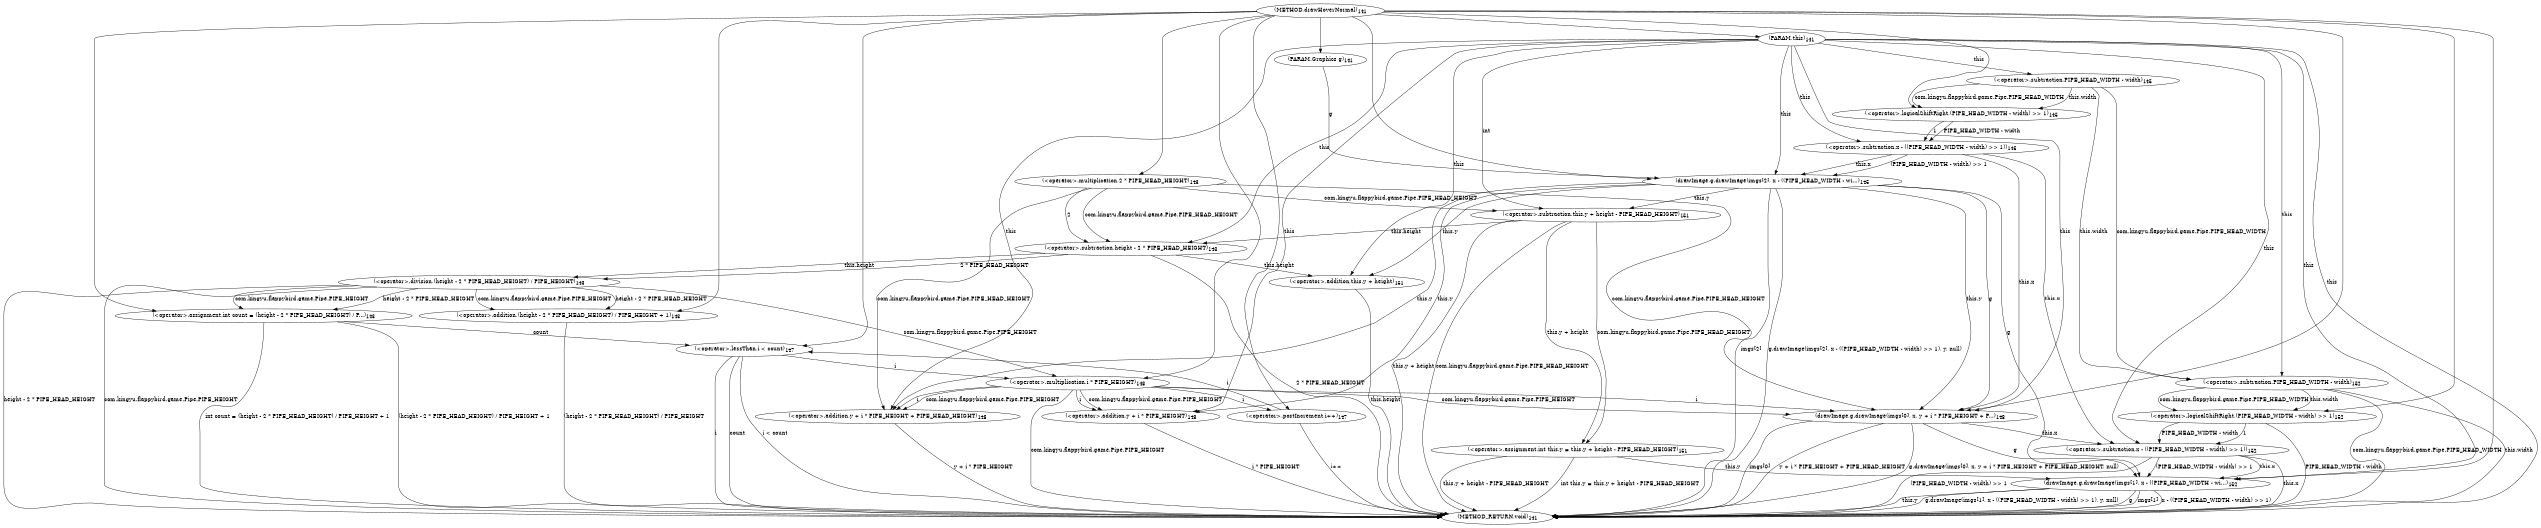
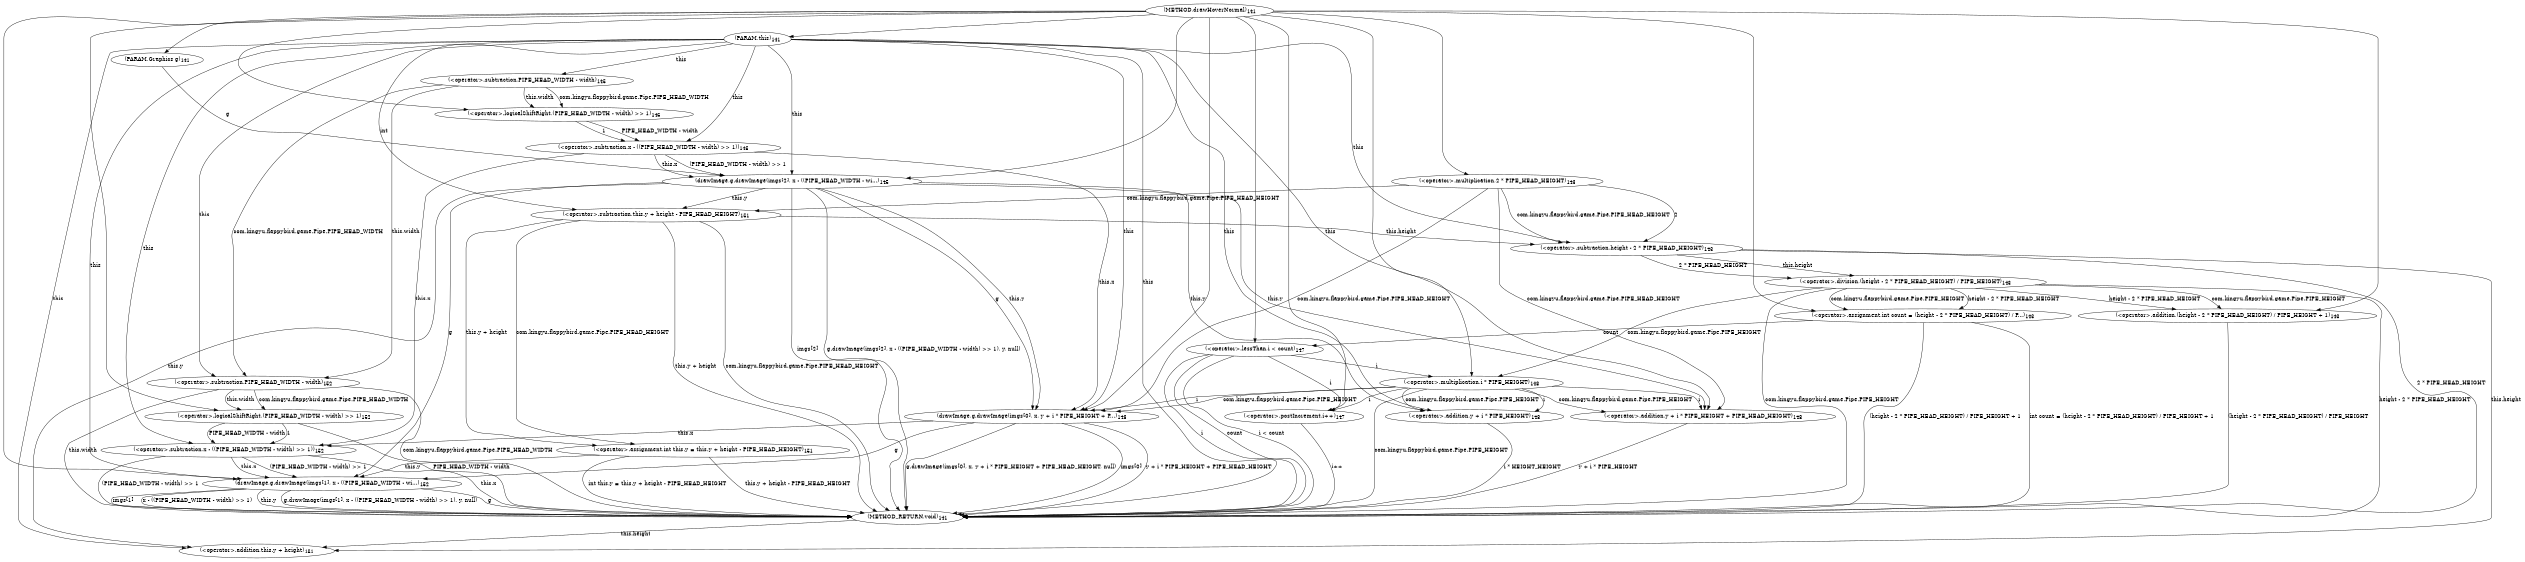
  digraph {
    n1 [label=<(METHOD,drawHoverNormal)<SUB>141</SUB>>]
    n2 [label=<(PARAM,this)<SUB>141</SUB>>]
    n3 [label=<(PARAM,Graphics g)<SUB>141</SUB>>]
    n4 [label=<(&lt;operator&gt;.assignment,int count = (height - 2 * PIPE_HEAD_HEIGHT) / P...)<SUB>143</SUB>>]
    n5 [label=<(drawImage,g.drawImage(imgs[2], x - ((PIPE_HEAD_WIDTH - wi...)<SUB>145</SUB>>]
    n6 [label=<(drawImage,g.drawImage(imgs[1], x - ((PIPE_HEAD_WIDTH - wi...)<SUB>152</SUB>>]
    n7 [label=<(&lt;operator&gt;.lessThan,i &lt; count)<SUB>147</SUB>>]
    n8 [label=<(&lt;operator&gt;.postIncrement,i++)<SUB>147</SUB>>]
    n9 [label=<(&lt;operator&gt;.addition,(height - 2 * PIPE_HEAD_HEIGHT) / PIPE_HEIGHT + 1)<SUB>143</SUB>>]
    n10 [label=<(drawImage,g.drawImage(imgs[0], x, y + i * PIPE_HEIGHT + P...)<SUB>148</SUB>>]
    n11 [label=<(&lt;operator&gt;.logicalShiftRight,(PIPE_HEAD_WIDTH - width) &gt;&gt; 1)<SUB>145</SUB>>]
    n12 [label=<(&lt;operator&gt;.logicalShiftRight,(PIPE_HEAD_WIDTH - width) &gt;&gt; 1)<SUB>152</SUB>>]
    n13 [label=<(&lt;operator&gt;.multiplication,2 * PIPE_HEAD_HEIGHT)<SUB>143</SUB>>]
    n14 [label=<(&lt;operator&gt;.multiplication,i * PIPE_HEIGHT)<SUB>148</SUB>>]
    n15 [label=<(METHOD_RETURN,void)<SUB>141</SUB>>]
    n16 [label=<(&lt;operator&gt;.subtraction,x - ((PIPE_HEAD_WIDTH - width) &gt;&gt; 1))<SUB>145</SUB>>]
    n17 [label=<(&lt;operator&gt;.subtraction,this.y + height - PIPE_HEAD_HEIGHT)<SUB>151</SUB>>]
    n18 [label=<(&lt;operator&gt;.subtraction,x - ((PIPE_HEAD_WIDTH - width) &gt;&gt; 1))<SUB>152</SUB>>]
    n19 [label=<(&lt;operator&gt;.addition,this.y + height)<SUB>151</SUB>>]
    n20 [label=<(&lt;operator&gt;.subtraction,height - 2 * PIPE_HEAD_HEIGHT)<SUB>143</SUB>>]
    n21 [label=<(&lt;operator&gt;.subtraction,PIPE_HEAD_WIDTH - width)<SUB>145</SUB>>]
    n22 [label=<(&lt;operator&gt;.addition,y + i * PIPE_HEIGHT + PIPE_HEAD_HEIGHT)<SUB>148</SUB>>]
    n23 [label=<(&lt;operator&gt;.subtraction,PIPE_HEAD_WIDTH - width)<SUB>152</SUB>>]
    n24 [label=<(&lt;operator&gt;.addition,y + i * PIPE_HEIGHT)<SUB>148</SUB>>]
    n25 [label=<(&lt;operator&gt;.assignment,int this.y = this.y + height - PIPE_HEAD_HEIGHT)<SUB>151</SUB>>]
    n26 [label=<(&lt;operator&gt;.division,(height - 2 * PIPE_HEAD_HEIGHT) / PIPE_HEIGHT)<SUB>143</SUB>>]
    n1 -> n2
    n1 -> n3
    n1 -> n4
    n1 -> n5
    n1 -> n6
    n1 -> n7
    n1 -> n8
    n1 -> n9
    n1 -> n10
    n1 -> n11
    n1 -> n12
    n1 -> n13
    n1 -> n14
    n2 -> n5 [label=this]
    n2 -> n6 [label=this]
    n2 -> n10 [label=this]
    n2 -> n15 [label=this]
    n2 -> n16 [label=this]
    n2 -> n17 [label=int]
    n2 -> n18 [label=this]
    n2 -> n19 [label=this]
    n2 -> n20 [label=this]
    n2 -> n21 [label=this]
    n2 -> n22 [label=this]
    n2 -> n23 [label=this]
    n2 -> n24 [label=this]
    n3 -> n5 [label=g]
    n4 -> n7 [label=count]
    n4 -> n15 [label="(height - 2 * PIPE_HEAD_HEIGHT) / PIPE_HEIGHT + 1"]
    n4 -> n15 [label="int count = (height - 2 * PIPE_HEAD_HEIGHT) / PIPE_HEIGHT + 1"]
    n5 -> n6 [label=g]
    n5 -> n10 [label=g]
    n5 -> n10 [label="this.y"]
    n5 -> n15 [label="imgs[2]"]
    n5 -> n15 [label="g.drawImage(imgs[2], x - ((PIPE_HEAD_WIDTH - width) &gt;&gt; 1), y, null)"]
    n5 -> n17 [label="this.y"]
    n5 -> n19 [label="this.y"]
    n5 -> n22 [label="this.y"]
    n5 -> n24 [label="this.y"]
    n6 -> n15 [label=g]
    n6 -> n15 [label="imgs[1]"]
    n6 -> n15 [label="x - ((PIPE_HEAD_WIDTH - width) &gt;&gt; 1)"]
    n6 -> n15 [label="this.y"]
    n6 -> n15 [label="g.drawImage(imgs[1], x - ((PIPE_HEAD_WIDTH - width) &gt;&gt; 1), y, null)"]
    n7 -> n14 [label=i]
    n7 -> n15 [label=i]
    n7 -> n15 [label=count]
    n7 -> n15 [label="i &lt; count"]
-   n8 -> n7 [label=i]
+   n7 -> n8 [label=i]
    n8 -> n15 [label="i++"]
    n9 -> n15 [label="(height - 2 * PIPE_HEAD_HEIGHT) / PIPE_HEIGHT"]
    n10 -> n6 [label=g]
    n10 -> n15 [label="imgs[0]"]
    n10 -> n15 [label="y + i * PIPE_HEIGHT + PIPE_HEAD_HEIGHT"]
    n10 -> n15 [label="g.drawImage(imgs[0], x, y + i * PIPE_HEIGHT + PIPE_HEAD_HEIGHT, null)"]
    n10 -> n18 [label="this.x"]
    n11 -> n16 [label="PIPE_HEAD_WIDTH - width"]
    n11 -> n16 [label=1]
    n12 -> n15 [label="PIPE_HEAD_WIDTH - width"]
    n12 -> n18 [label="PIPE_HEAD_WIDTH - width"]
    n12 -> n18 [label=1]
    n13 -> n10 [label="com.kingyu.flappybird.game.Pipe.PIPE_HEAD_HEIGHT"]
    n13 -> n17 [label="com.kingyu.flappybird.game.Pipe.PIPE_HEAD_HEIGHT"]
    n13 -> n20 [label=2]
    n13 -> n20 [label="com.kingyu.flappybird.game.Pipe.PIPE_HEAD_HEIGHT"]
    n13 -> n22 [label="com.kingyu.flappybird.game.Pipe.PIPE_HEAD_HEIGHT"]
    n14 -> n8 [label=i]
    n14 -> n10 [label=i]
    n14 -> n10 [label="com.kingyu.flappybird.game.Pipe.PIPE_HEIGHT"]
    n14 -> n15 [label="com.kingyu.flappybird.game.Pipe.PIPE_HEIGHT"]
    n14 -> n22 [label=i]
    n14 -> n22 [label="com.kingyu.flappybird.game.Pipe.PIPE_HEIGHT"]
    n14 -> n24 [label=i]
    n14 -> n24 [label="com.kingyu.flappybird.game.Pipe.PIPE_HEIGHT"]
    n16 -> n5 [label="this.x"]
    n16 -> n5 [label="(PIPE_HEAD_WIDTH - width) &gt;&gt; 1"]
    n16 -> n10 [label="this.x"]
    n16 -> n18 [label="this.x"]
    n17 -> n15 [label="this.y + height"]
    n17 -> n15 [label="com.kingyu.flappybird.game.Pipe.PIPE_HEAD_HEIGHT"]
    n17 -> n20 [label="this.height"]
    n17 -> n25 [label="this.y + height"]
    n17 -> n25 [label="com.kingyu.flappybird.game.Pipe.PIPE_HEAD_HEIGHT"]
    n18 -> n6 [label="this.x"]
    n18 -> n6 [label="(PIPE_HEAD_WIDTH - width) &gt;&gt; 1"]
    n18 -> n15 [label="this.x"]
    n18 -> n15 [label="(PIPE_HEAD_WIDTH - width) &gt;&gt; 1"]
-   n19 -> n15 [label="this.height"]
+   n15 -> n19 [label="this.height"]
    n20 -> n15 [label="2 * PIPE_HEAD_HEIGHT"]
    n20 -> n19 [label="this.height"]
    n20 -> n26 [label="this.height"]
    n20 -> n26 [label="2 * PIPE_HEAD_HEIGHT"]
    n21 -> n11 [label="com.kingyu.flappybird.game.Pipe.PIPE_HEAD_WIDTH"]
    n21 -> n11 [label="this.width"]
    n21 -> n23 [label="com.kingyu.flappybird.game.Pipe.PIPE_HEAD_WIDTH"]
    n21 -> n23 [label="this.width"]
    n22 -> n15 [label="y + i * PIPE_HEIGHT"]
    n23 -> n12 [label="com.kingyu.flappybird.game.Pipe.PIPE_HEAD_WIDTH"]
    n23 -> n12 [label="this.width"]
    n23 -> n15 [label="com.kingyu.flappybird.game.Pipe.PIPE_HEAD_WIDTH"]
    n23 -> n15 [label="this.width"]
-   n24 -> n15 [label="i * PIPE_HEIGHT"]
+   n24 -> n15 [label="i * HEIGHT_HEIGHT"]
    n25 -> n6 [label="this.y"]
    n25 -> n15 [label="this.y + height - PIPE_HEAD_HEIGHT"]
    n25 -> n15 [label="int this.y = this.y + height - PIPE_HEAD_HEIGHT"]
    n26 -> n4 [label="height - 2 * PIPE_HEAD_HEIGHT"]
    n26 -> n4 [label="com.kingyu.flappybird.game.Pipe.PIPE_HEIGHT"]
    n26 -> n9 [label="height - 2 * PIPE_HEAD_HEIGHT"]
    n26 -> n9 [label="com.kingyu.flappybird.game.Pipe.PIPE_HEIGHT"]
    n26 -> n14 [label="com.kingyu.flappybird.game.Pipe.PIPE_HEIGHT"]
    n26 -> n15 [label="height - 2 * PIPE_HEAD_HEIGHT"]
    n26 -> n15 [label="com.kingyu.flappybird.game.Pipe.PIPE_HEIGHT"]
  }
